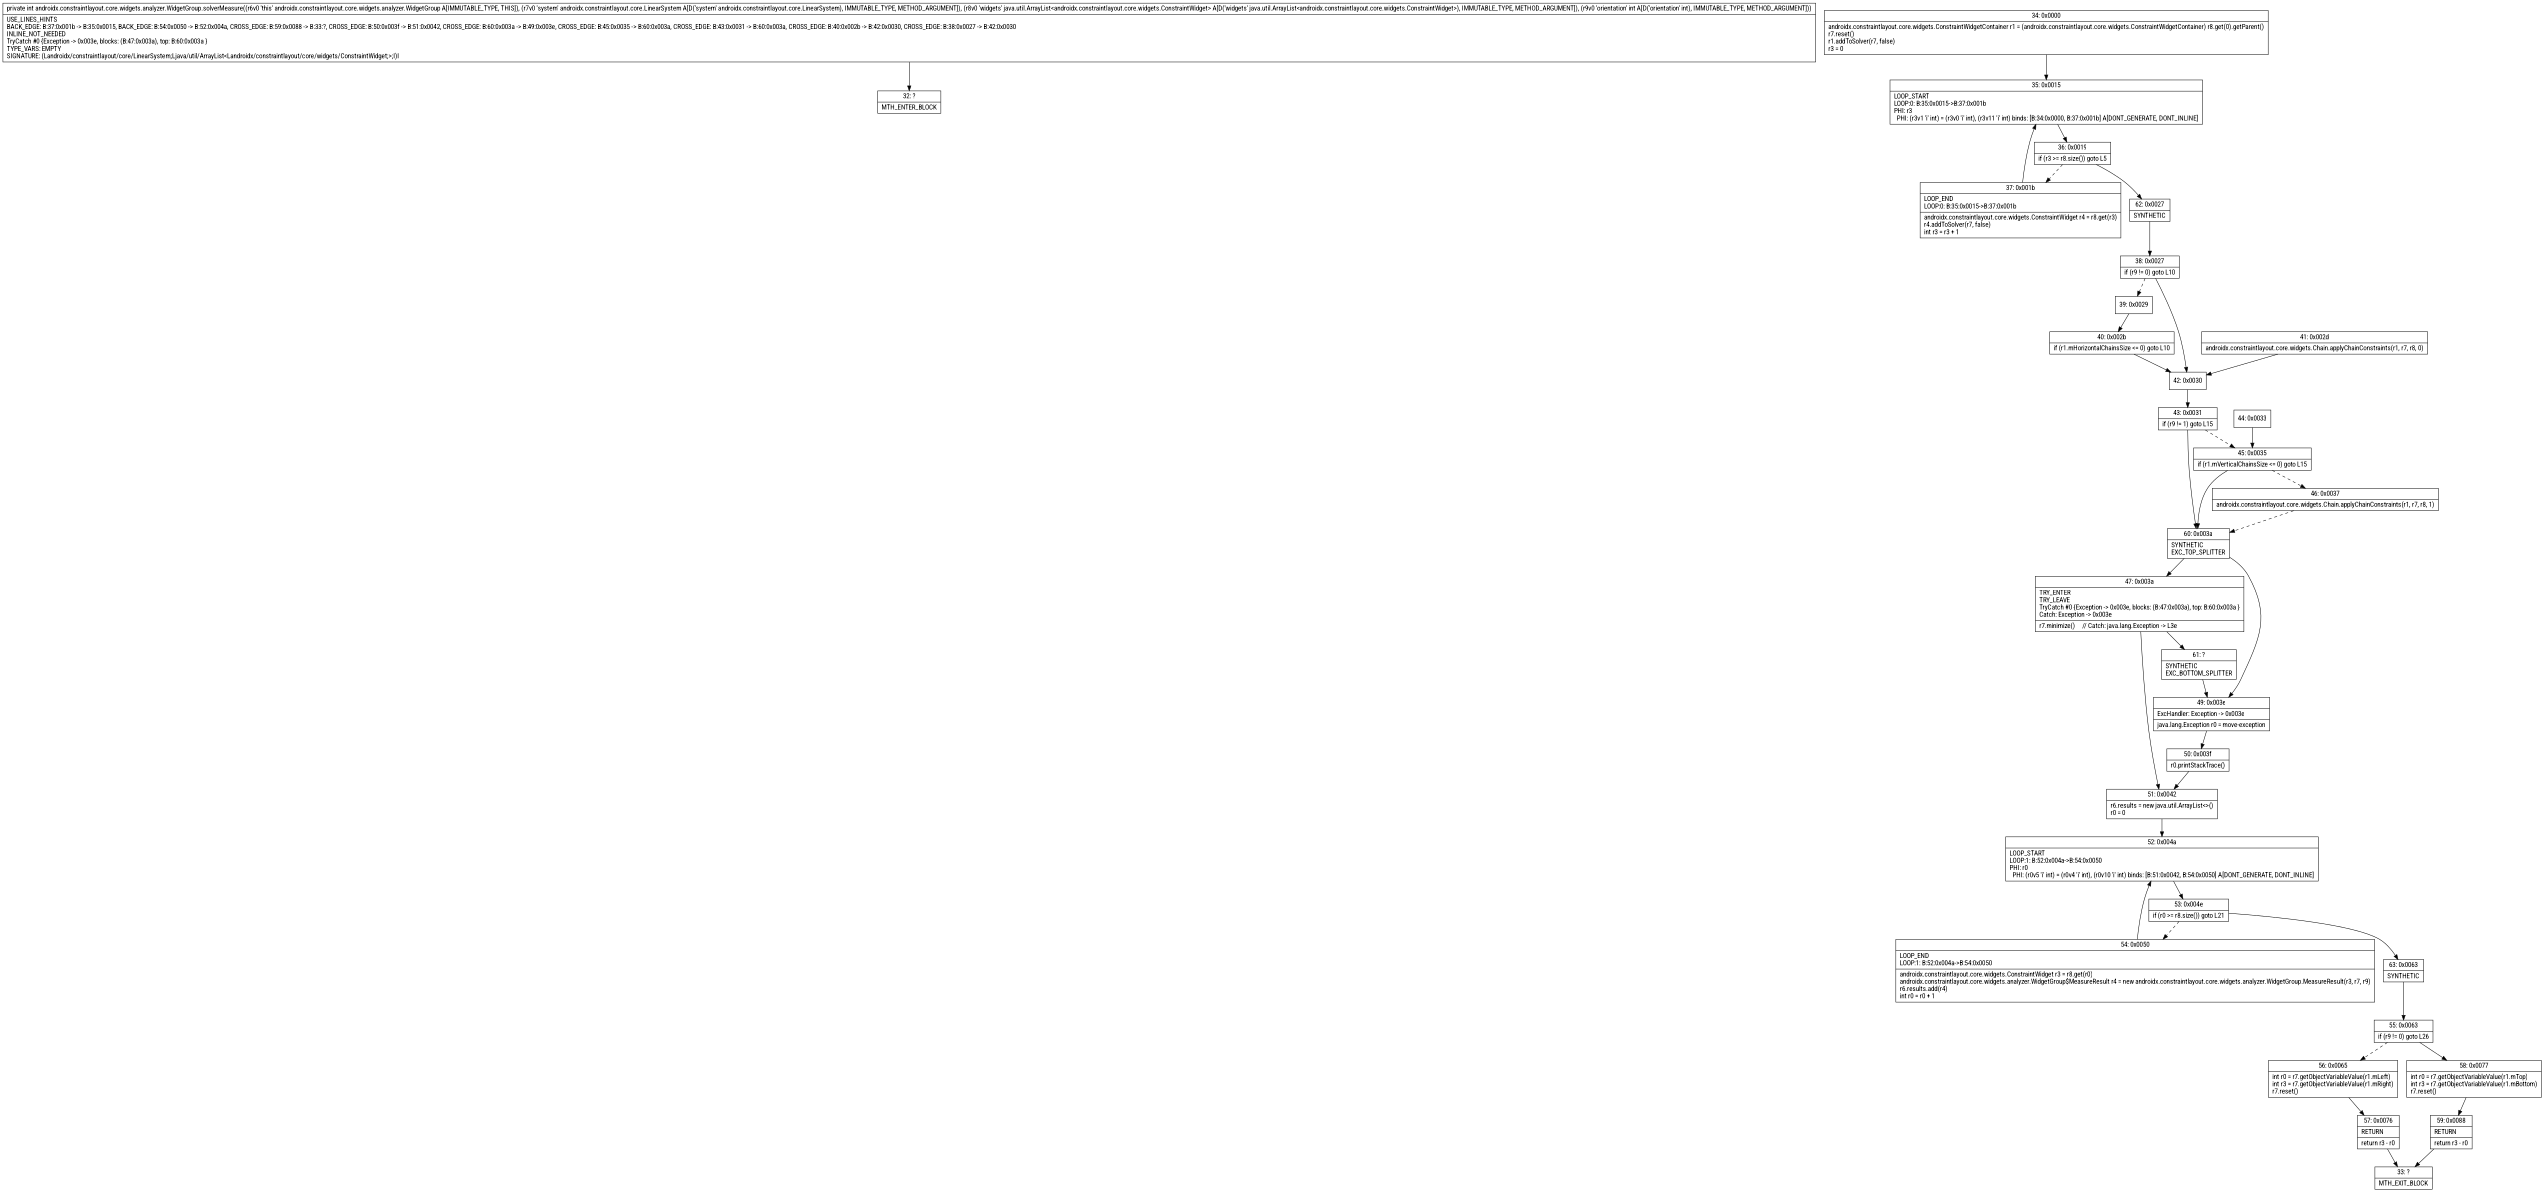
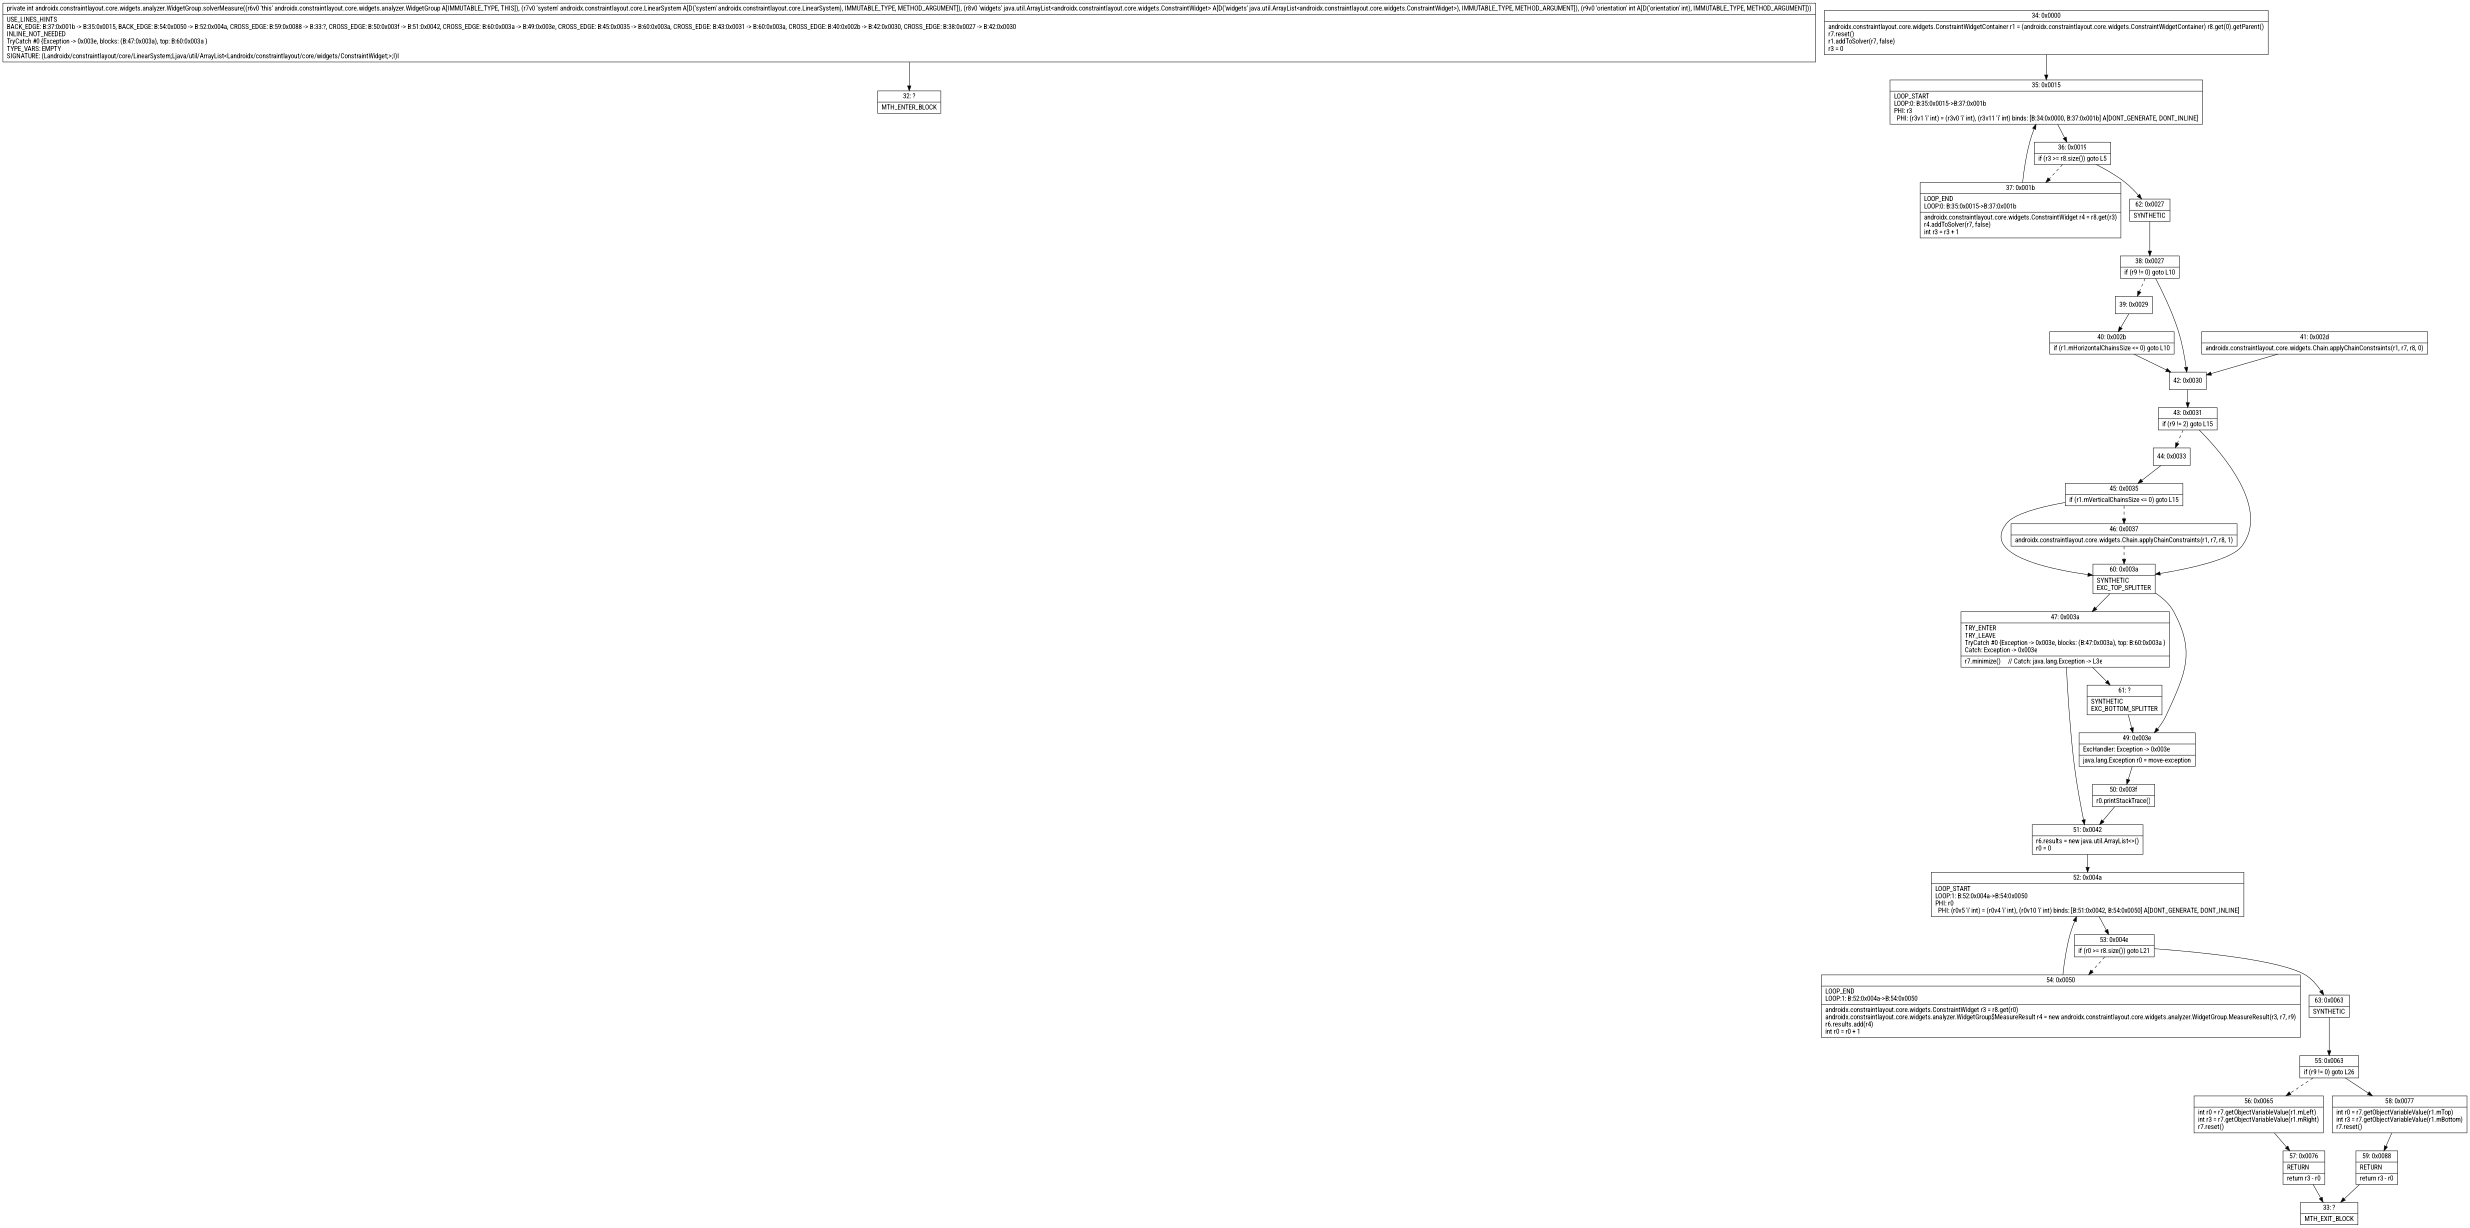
  digraph {
    fontname="Roboto Condensed"
    node [fontname="Roboto Condensed" shape=record]
    edge [fontname="Roboto Condensed"]
    n1 [label="{32\:\ ?|MTH_ENTER_BLOCK\l}"]
    n2 [label="{34\:\ 0x0000|androidx.constraintlayout.core.widgets.ConstraintWidgetContainer r1 = (androidx.constraintlayout.core.widgets.ConstraintWidgetContainer) r8.get(0).getParent()\lr7.reset()\lr1.addToSolver(r7, false)\lr3 = 0\l}"]
    n3 [label="{35\:\ 0x0015|LOOP_START\lLOOP:0: B:35:0x0015\-\>B:37:0x001b\lPHI: r3 \l  PHI: (r3v1 'i' int) = (r3v0 'i' int), (r3v11 'i' int) binds: [B:34:0x0000, B:37:0x001b] A[DONT_GENERATE, DONT_INLINE]\l}"]
    n4 [label="{36\:\ 0x0019|if (r3 \>= r8.size()) goto L5\l}"]
    n5 [label="{37\:\ 0x001b|LOOP_END\lLOOP:0: B:35:0x0015\-\>B:37:0x001b\l|androidx.constraintlayout.core.widgets.ConstraintWidget r4 = r8.get(r3)\lr4.addToSolver(r7, false)\lint r3 = r3 + 1\l}"]
    n6 [label="{62\:\ 0x0027|SYNTHETIC\l}"]
    n7 [label="{38\:\ 0x0027|if (r9 != 0) goto L10\l}"]
    n8 [label="{39\:\ 0x0029}"]
    n9 [label="{42\:\ 0x0030}"]
    n10 [label="{40\:\ 0x002b|if (r1.mHorizontalChainsSize \<= 0) goto L10\l}"]
-   n11 [label="{43\:\ 0x0031|if (r9 != 1) goto L15\l}"]
+   n11 [label="{43\:\ 0x0031|if (r9 != 2) goto L15\l}"]
    n12 [label="{41\:\ 0x002d|androidx.constraintlayout.core.widgets.Chain.applyChainConstraints(r1, r7, r8, 0)\l}"]
    n13 [label="{44\:\ 0x0033}"]
    n14 [label="{60\:\ 0x003a|SYNTHETIC\lEXC_TOP_SPLITTER\l}"]
    n15 [label="{45\:\ 0x0035|if (r1.mVerticalChainsSize \<= 0) goto L15\l}"]
    n16 [label="{47\:\ 0x003a|TRY_ENTER\lTRY_LEAVE\lTryCatch #0 \{Exception \-\> 0x003e, blocks: (B:47:0x003a), top: B:60:0x003a \}\lCatch: Exception \-\> 0x003e\l|r7.minimize()     \/\/ Catch: java.lang.Exception \-\> L3e\l}"]
    n17 [label="{49\:\ 0x003e|ExcHandler: Exception \-\> 0x003e\l|java.lang.Exception r0 = move\-exception\l}"]
    n18 [label="{46\:\ 0x0037|androidx.constraintlayout.core.widgets.Chain.applyChainConstraints(r1, r7, r8, 1)\l}"]
    n19 [label="{51\:\ 0x0042|r6.results = new java.util.ArrayList\<\>()\lr0 = 0\l}"]
    n20 [label="{61\:\ ?|SYNTHETIC\lEXC_BOTTOM_SPLITTER\l}"]
    n21 [label="{50\:\ 0x003f|r0.printStackTrace()\l}"]
    n22 [label="{52\:\ 0x004a|LOOP_START\lLOOP:1: B:52:0x004a\-\>B:54:0x0050\lPHI: r0 \l  PHI: (r0v5 'i' int) = (r0v4 'i' int), (r0v10 'i' int) binds: [B:51:0x0042, B:54:0x0050] A[DONT_GENERATE, DONT_INLINE]\l}"]
    n23 [label="{53\:\ 0x004e|if (r0 \>= r8.size()) goto L21\l}"]
    n24 [label="{54\:\ 0x0050|LOOP_END\lLOOP:1: B:52:0x004a\-\>B:54:0x0050\l|androidx.constraintlayout.core.widgets.ConstraintWidget r3 = r8.get(r0)\landroidx.constraintlayout.core.widgets.analyzer.WidgetGroup$MeasureResult r4 = new androidx.constraintlayout.core.widgets.analyzer.WidgetGroup.MeasureResult(r3, r7, r9)\lr6.results.add(r4)\lint r0 = r0 + 1\l}"]
    n25 [label="{63\:\ 0x0063|SYNTHETIC\l}"]
    n26 [label="{55\:\ 0x0063|if (r9 != 0) goto L26\l}"]
    n27 [label="{56\:\ 0x0065|int r0 = r7.getObjectVariableValue(r1.mLeft)\lint r3 = r7.getObjectVariableValue(r1.mRight)\lr7.reset()\l}"]
    n28 [label="{58\:\ 0x0077|int r0 = r7.getObjectVariableValue(r1.mTop)\lint r3 = r7.getObjectVariableValue(r1.mBottom)\lr7.reset()\l}"]
    n29 [label="{57\:\ 0x0076|RETURN\l|return r3 \- r0\l}"]
    n30 [label="{59\:\ 0x0088|RETURN\l|return r3 \- r0\l}"]
    n31 [label="{33\:\ ?|MTH_EXIT_BLOCK\l}"]
    n32 [label="{private int androidx.constraintlayout.core.widgets.analyzer.WidgetGroup.solverMeasure((r6v0 'this' androidx.constraintlayout.core.widgets.analyzer.WidgetGroup A[IMMUTABLE_TYPE, THIS]), (r7v0 'system' androidx.constraintlayout.core.LinearSystem A[D('system' androidx.constraintlayout.core.LinearSystem), IMMUTABLE_TYPE, METHOD_ARGUMENT]), (r8v0 'widgets' java.util.ArrayList\<androidx.constraintlayout.core.widgets.ConstraintWidget\> A[D('widgets' java.util.ArrayList\<androidx.constraintlayout.core.widgets.ConstraintWidget\>), IMMUTABLE_TYPE, METHOD_ARGUMENT]), (r9v0 'orientation' int A[D('orientation' int), IMMUTABLE_TYPE, METHOD_ARGUMENT]))  | USE_LINES_HINTS\lBACK_EDGE: B:37:0x001b \-\> B:35:0x0015, BACK_EDGE: B:54:0x0050 \-\> B:52:0x004a, CROSS_EDGE: B:59:0x0088 \-\> B:33:?, CROSS_EDGE: B:50:0x003f \-\> B:51:0x0042, CROSS_EDGE: B:60:0x003a \-\> B:49:0x003e, CROSS_EDGE: B:45:0x0035 \-\> B:60:0x003a, CROSS_EDGE: B:43:0x0031 \-\> B:60:0x003a, CROSS_EDGE: B:40:0x002b \-\> B:42:0x0030, CROSS_EDGE: B:38:0x0027 \-\> B:42:0x0030\lINLINE_NOT_NEEDED\lTryCatch #0 \{Exception \-\> 0x003e, blocks: (B:47:0x003a), top: B:60:0x003a \}\lTYPE_VARS: EMPTY\lSIGNATURE: (Landroidx\/constraintlayout\/core\/LinearSystem;Ljava\/util\/ArrayList\<Landroidx\/constraintlayout\/core\/widgets\/ConstraintWidget;\>;I)I\l}"]
    n2 -> n3
    n3 -> n4
    n4 -> n5 [style=dashed]
    n4 -> n6
    n5 -> n3
    n6 -> n7
    n7 -> n8 [style=dashed]
    n7 -> n9
    n8 -> n10
    n9 -> n11
    n10 -> n9
-   n11 -> n15 [style=dashed]
+   n11 -> n13 [style=dashed]
    n11 -> n14
    n12 -> n9
    n13 -> n15
    n14 -> n16
    n14 -> n17
    n15 -> n14
    n15 -> n18 [style=dashed]
    n16 -> n19
    n16 -> n20
    n17 -> n21
    n18 -> n14 [style=dashed]
    n19 -> n22
    n20 -> n17
    n21 -> n19
    n22 -> n23
    n23 -> n24 [style=dashed]
    n23 -> n25
    n24 -> n22
    n25 -> n26
    n26 -> n27 [style=dashed]
    n26 -> n28
    n27 -> n29
    n28 -> n30
    n29 -> n31
    n30 -> n31
    n32 -> n1
  }
